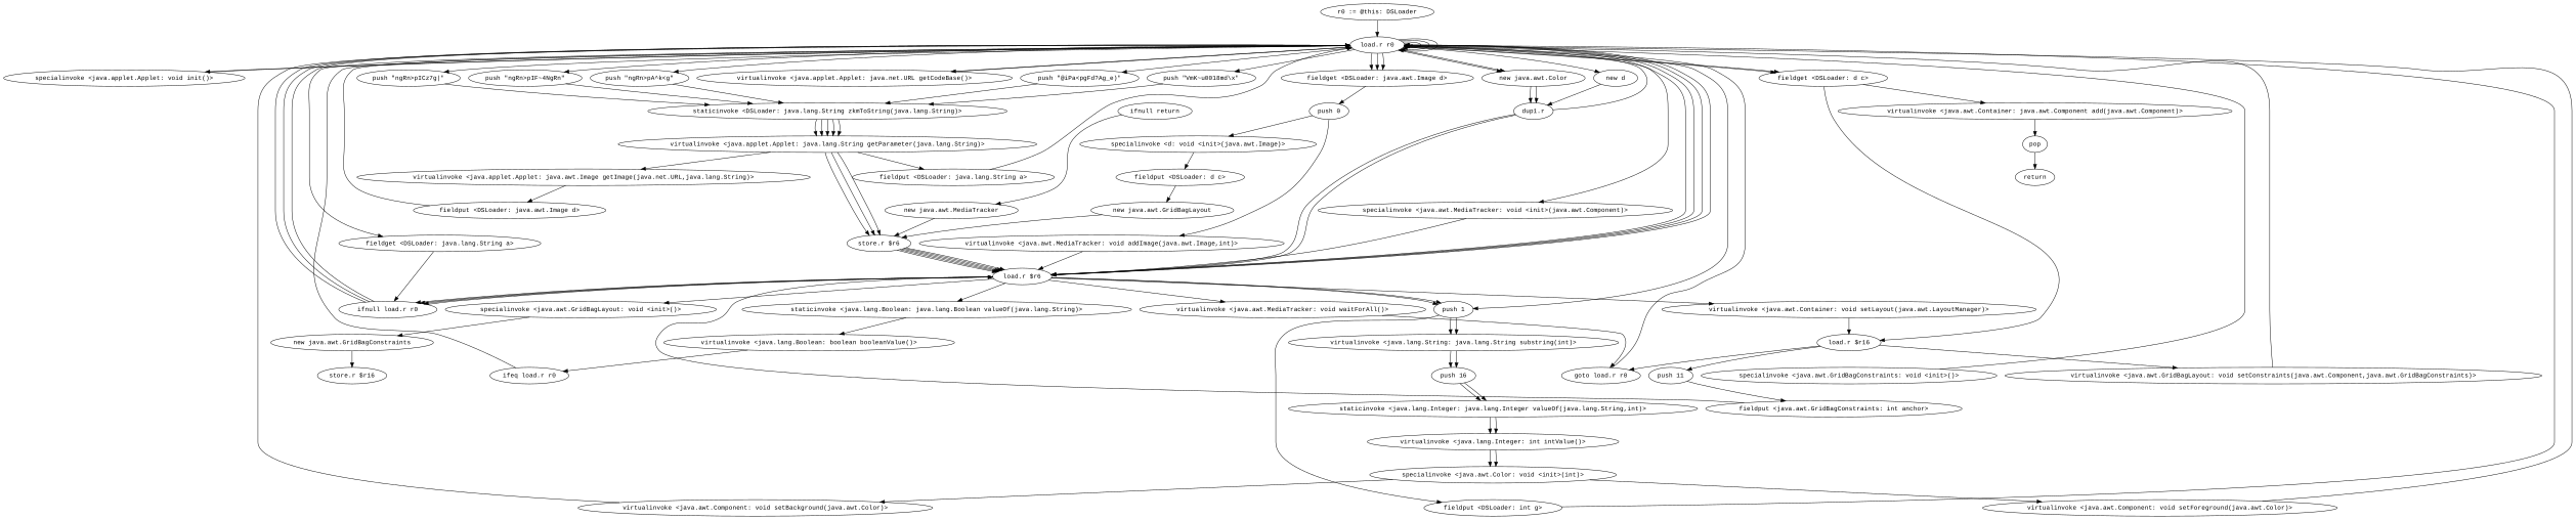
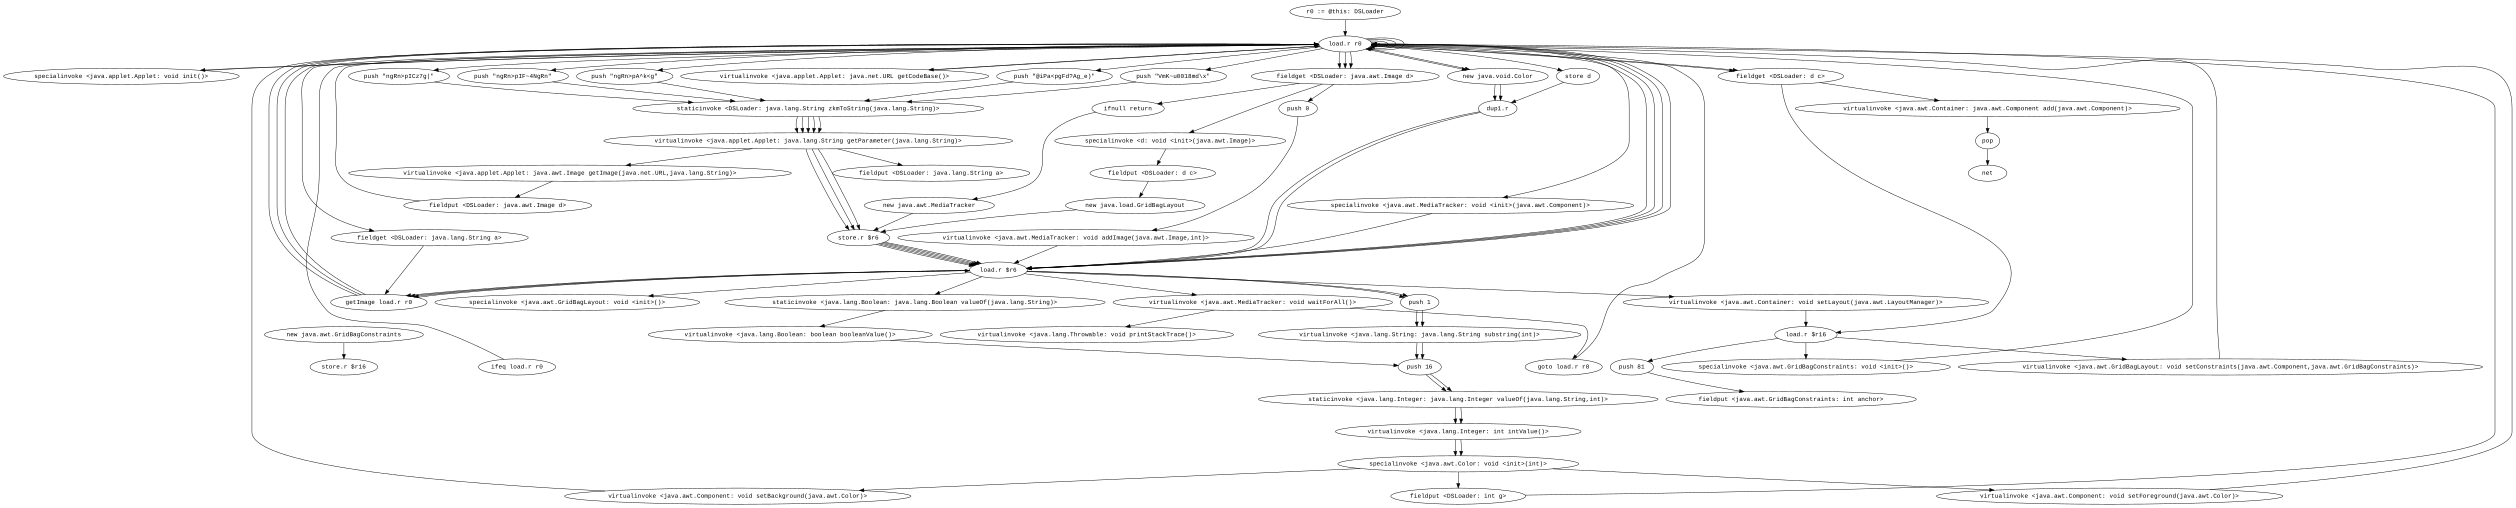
  digraph {
    fontname="Liberation Mono"
    node [fontname="Liberation Mono"]
    edge [fontname="Liberation Mono"]
    "r0 := @this: DSLoader"
    "load.r r0"
    "specialinvoke <java.applet.Applet: void init()>"
    "push \"ngRn>pICz7g|\""
    "push \"ngRn>pIF~4NgRn\""
    "load.r $r6"
    "push 1"
    "push \"@iPa<pgFd?Ag_e)\""
-   "new java.awt.Color"
+   "new java.awt.Color" [label="new java.void.Color"]
    "push \"VmK~\u0018md\\x\""
    "fieldget <DSLoader: java.lang.String a>"
    "virtualinvoke <java.applet.Applet: java.net.URL getCodeBase()>"
    "push \"ngRn>pA^k<g\""
    "fieldget <DSLoader: java.awt.Image d>"
    "specialinvoke <java.awt.MediaTracker: void <init>(java.awt.Component)>"
-   "new d"
+   "new d" [label="store d"]
    "fieldget <DSLoader: d c>"
    "staticinvoke <DSLoader: java.lang.String zkmToString(java.lang.String)>"
-   "ifnull load.r r0"
+   "ifnull load.r r0" [label="getImage load.r r0"]
    "staticinvoke <java.lang.Boolean: java.lang.Boolean valueOf(java.lang.String)>"
    "virtualinvoke <java.awt.MediaTracker: void waitForAll()>"
    "specialinvoke <java.awt.GridBagLayout: void <init>()>"
    "virtualinvoke <java.awt.Container: void setLayout(java.awt.LayoutManager)>"
    "fieldput <DSLoader: int g>"
    "virtualinvoke <java.lang.String: java.lang.String substring(int)>"
    "dup1.r"
    "ifnull return"
    "push 0"
    "specialinvoke <d: void <init>(java.awt.Image)>"
    "load.r $r16"
    "virtualinvoke <java.awt.Container: java.awt.Component add(java.awt.Component)>"
    "virtualinvoke <java.applet.Applet: java.lang.String getParameter(java.lang.String)>"
    "fieldput <DSLoader: java.lang.String a>"
    "store.r $r6"
    "virtualinvoke <java.applet.Applet: java.awt.Image getImage(java.net.URL,java.lang.String)>"
    "fieldput <DSLoader: java.awt.Image d>"
    "virtualinvoke <java.lang.Boolean: boolean booleanValue()>"
    "goto load.r r0"
+   "virtualinvoke <java.lang.Throwable: void printStackTrace()>"
    "new java.awt.GridBagConstraints"
    "ifeq load.r r0"
    "push 16"
    "staticinvoke <java.lang.Integer: java.lang.Integer valueOf(java.lang.String,int)>"
    "virtualinvoke <java.lang.Integer: int intValue()>"
    "specialinvoke <java.awt.Color: void <init>(int)>"
    "virtualinvoke <java.awt.Component: void setBackground(java.awt.Color)>"
    "virtualinvoke <java.awt.Component: void setForeground(java.awt.Color)>"
    "new java.awt.MediaTracker"
    "virtualinvoke <java.awt.MediaTracker: void addImage(java.awt.Image,int)>"
    "fieldput <DSLoader: d c>"
-   "new java.awt.GridBagLayout"
+   "new java.awt.GridBagLayout" [label="new java.load.GridBagLayout"]
    "store.r $r16"
    "specialinvoke <java.awt.GridBagConstraints: void <init>()>"
-   "push 11"
+   "push 11" [label="push 81"]
    "virtualinvoke <java.awt.GridBagLayout: void setConstraints(java.awt.Component,java.awt.GridBagConstraints)>"
    "fieldput <java.awt.GridBagConstraints: int anchor>"
    pop
-   return
+   return [label=net]
    "r0 := @this: DSLoader" -> "load.r r0"
    "load.r r0" -> "load.r r0"
    "load.r r0" -> "load.r r0"
    "load.r r0" -> "load.r r0"
    "load.r r0" -> "load.r r0"
    "load.r r0" -> "specialinvoke <java.applet.Applet: void init()>"
    "load.r r0" -> "push \"ngRn>pICz7g|\""
    "load.r r0" -> "push \"ngRn>pIF~4NgRn\""
    "load.r r0" -> "load.r $r6"
-   "load.r r0" -> "push 1"
    "load.r r0" -> "push \"@iPa<pgFd?Ag_e)\""
    "load.r r0" -> "new java.awt.Color"
    "load.r r0" -> "new java.awt.Color"
    "load.r r0" -> "push \"VmK~\u0018md\\x\""
    "load.r r0" -> "fieldget <DSLoader: java.lang.String a>"
    "load.r r0" -> "virtualinvoke <java.applet.Applet: java.net.URL getCodeBase()>"
    "load.r r0" -> "push \"ngRn>pA^k<g\""
    "load.r r0" -> "fieldget <DSLoader: java.awt.Image d>"
    "load.r r0" -> "fieldget <DSLoader: java.awt.Image d>"
    "load.r r0" -> "fieldget <DSLoader: java.awt.Image d>"
    "load.r r0" -> "specialinvoke <java.awt.MediaTracker: void <init>(java.awt.Component)>"
    "load.r r0" -> "new d"
    "load.r r0" -> "fieldget <DSLoader: d c>"
    "load.r r0" -> "fieldget <DSLoader: d c>"
    "specialinvoke <java.applet.Applet: void init()>" -> "load.r r0"
    "push \"ngRn>pICz7g|\"" -> "staticinvoke <DSLoader: java.lang.String zkmToString(java.lang.String)>"
    "push \"ngRn>pIF~4NgRn\"" -> "staticinvoke <DSLoader: java.lang.String zkmToString(java.lang.String)>"
    "load.r $r6" -> "load.r r0"
    "load.r $r6" -> "load.r r0"
    "load.r $r6" -> "load.r r0"
    "load.r $r6" -> "push 1"
    "load.r $r6" -> "push 1"
    "load.r $r6" -> "ifnull load.r r0"
    "load.r $r6" -> "ifnull load.r r0"
    "load.r $r6" -> "ifnull load.r r0"
    "load.r $r6" -> "staticinvoke <java.lang.Boolean: java.lang.Boolean valueOf(java.lang.String)>"
    "load.r $r6" -> "virtualinvoke <java.awt.MediaTracker: void waitForAll()>"
    "load.r $r6" -> "specialinvoke <java.awt.GridBagLayout: void <init>()>"
    "load.r $r6" -> "virtualinvoke <java.awt.Container: void setLayout(java.awt.LayoutManager)>"
-   "push 1" -> "fieldput <DSLoader: int g>"
+   "specialinvoke <java.awt.Color: void <init>(int)>" -> "fieldput <DSLoader: int g>"
    "push 1" -> "virtualinvoke <java.lang.String: java.lang.String substring(int)>"
    "push 1" -> "virtualinvoke <java.lang.String: java.lang.String substring(int)>"
    "push \"@iPa<pgFd?Ag_e)\"" -> "staticinvoke <DSLoader: java.lang.String zkmToString(java.lang.String)>"
    "new java.awt.Color" -> "dup1.r"
    "new java.awt.Color" -> "dup1.r"
    "push \"VmK~\u0018md\\x\"" -> "staticinvoke <DSLoader: java.lang.String zkmToString(java.lang.String)>"
    "fieldget <DSLoader: java.lang.String a>" -> "ifnull load.r r0"
    "virtualinvoke <java.applet.Applet: java.net.URL getCodeBase()>" -> "load.r r0"
    "push \"ngRn>pA^k<g\"" -> "staticinvoke <DSLoader: java.lang.String zkmToString(java.lang.String)>"
+   "fieldget <DSLoader: java.awt.Image d>" -> "ifnull return"
    "fieldget <DSLoader: java.awt.Image d>" -> "push 0"
-   "push 0" -> "specialinvoke <d: void <init>(java.awt.Image)>"
+   "fieldget <DSLoader: java.awt.Image d>" -> "specialinvoke <d: void <init>(java.awt.Image)>"
    "specialinvoke <java.awt.MediaTracker: void <init>(java.awt.Component)>" -> "load.r $r6"
    "new d" -> "dup1.r"
    "fieldget <DSLoader: d c>" -> "load.r $r16"
    "fieldget <DSLoader: d c>" -> "virtualinvoke <java.awt.Container: java.awt.Component add(java.awt.Component)>"
    "staticinvoke <DSLoader: java.lang.String zkmToString(java.lang.String)>" -> "virtualinvoke <java.applet.Applet: java.lang.String getParameter(java.lang.String)>"
    "staticinvoke <DSLoader: java.lang.String zkmToString(java.lang.String)>" -> "virtualinvoke <java.applet.Applet: java.lang.String getParameter(java.lang.String)>"
    "staticinvoke <DSLoader: java.lang.String zkmToString(java.lang.String)>" -> "virtualinvoke <java.applet.Applet: java.lang.String getParameter(java.lang.String)>"
    "staticinvoke <DSLoader: java.lang.String zkmToString(java.lang.String)>" -> "virtualinvoke <java.applet.Applet: java.lang.String getParameter(java.lang.String)>"
    "staticinvoke <DSLoader: java.lang.String zkmToString(java.lang.String)>" -> "virtualinvoke <java.applet.Applet: java.lang.String getParameter(java.lang.String)>"
    "ifnull load.r r0" -> "load.r r0"
    "ifnull load.r r0" -> "load.r r0"
    "ifnull load.r r0" -> "load.r r0"
    "ifnull load.r r0" -> "load.r $r6"
    "staticinvoke <java.lang.Boolean: java.lang.Boolean valueOf(java.lang.String)>" -> "virtualinvoke <java.lang.Boolean: boolean booleanValue()>"
    "virtualinvoke <java.awt.MediaTracker: void waitForAll()>" -> "goto load.r r0"
-   "specialinvoke <java.awt.GridBagLayout: void <init>()>" -> "new java.awt.GridBagConstraints"
+   "virtualinvoke <java.awt.MediaTracker: void waitForAll()>" -> "virtualinvoke <java.lang.Throwable: void printStackTrace()>"
    "virtualinvoke <java.awt.Container: void setLayout(java.awt.LayoutManager)>" -> "load.r $r16"
    "fieldput <DSLoader: int g>" -> "load.r r0"
    "virtualinvoke <java.lang.String: java.lang.String substring(int)>" -> "push 16"
    "virtualinvoke <java.lang.String: java.lang.String substring(int)>" -> "push 16"
-   "dup1.r" -> "load.r r0"
    "dup1.r" -> "load.r $r6"
    "dup1.r" -> "load.r $r6"
    "ifnull return" -> "new java.awt.MediaTracker"
    "push 0" -> "virtualinvoke <java.awt.MediaTracker: void addImage(java.awt.Image,int)>"
    "specialinvoke <d: void <init>(java.awt.Image)>" -> "fieldput <DSLoader: d c>"
-   "load.r $r16" -> "goto load.r r0"
+   "load.r $r16" -> "specialinvoke <java.awt.GridBagConstraints: void <init>()>"
    "load.r $r16" -> "push 11"
    "load.r $r16" -> "virtualinvoke <java.awt.GridBagLayout: void setConstraints(java.awt.Component,java.awt.GridBagConstraints)>"
    "virtualinvoke <java.awt.Container: java.awt.Component add(java.awt.Component)>" -> pop
    "virtualinvoke <java.applet.Applet: java.lang.String getParameter(java.lang.String)>" -> "fieldput <DSLoader: java.lang.String a>"
    "virtualinvoke <java.applet.Applet: java.lang.String getParameter(java.lang.String)>" -> "store.r $r6"
    "virtualinvoke <java.applet.Applet: java.lang.String getParameter(java.lang.String)>" -> "store.r $r6"
    "virtualinvoke <java.applet.Applet: java.lang.String getParameter(java.lang.String)>" -> "store.r $r6"
    "virtualinvoke <java.applet.Applet: java.lang.String getParameter(java.lang.String)>" -> "virtualinvoke <java.applet.Applet: java.awt.Image getImage(java.net.URL,java.lang.String)>"
-   "fieldput <DSLoader: java.lang.String a>" -> "load.r r0"
    "store.r $r6" -> "load.r $r6"
    "store.r $r6" -> "load.r $r6"
    "store.r $r6" -> "load.r $r6"
    "store.r $r6" -> "load.r $r6"
    "store.r $r6" -> "load.r $r6"
    "virtualinvoke <java.applet.Applet: java.awt.Image getImage(java.net.URL,java.lang.String)>" -> "fieldput <DSLoader: java.awt.Image d>"
    "fieldput <DSLoader: java.awt.Image d>" -> "load.r r0"
-   "virtualinvoke <java.lang.Boolean: boolean booleanValue()>" -> "ifeq load.r r0"
+   "virtualinvoke <java.lang.Boolean: boolean booleanValue()>" -> "push 16"
    "goto load.r r0" -> "load.r r0"
    "new java.awt.GridBagConstraints" -> "store.r $r16"
    "ifeq load.r r0" -> "load.r r0"
    "push 16" -> "staticinvoke <java.lang.Integer: java.lang.Integer valueOf(java.lang.String,int)>"
    "push 16" -> "staticinvoke <java.lang.Integer: java.lang.Integer valueOf(java.lang.String,int)>"
    "staticinvoke <java.lang.Integer: java.lang.Integer valueOf(java.lang.String,int)>" -> "virtualinvoke <java.lang.Integer: int intValue()>"
    "staticinvoke <java.lang.Integer: java.lang.Integer valueOf(java.lang.String,int)>" -> "virtualinvoke <java.lang.Integer: int intValue()>"
    "virtualinvoke <java.lang.Integer: int intValue()>" -> "specialinvoke <java.awt.Color: void <init>(int)>"
    "virtualinvoke <java.lang.Integer: int intValue()>" -> "specialinvoke <java.awt.Color: void <init>(int)>"
    "specialinvoke <java.awt.Color: void <init>(int)>" -> "virtualinvoke <java.awt.Component: void setBackground(java.awt.Color)>"
    "specialinvoke <java.awt.Color: void <init>(int)>" -> "virtualinvoke <java.awt.Component: void setForeground(java.awt.Color)>"
    "virtualinvoke <java.awt.Component: void setBackground(java.awt.Color)>" -> "load.r r0"
    "virtualinvoke <java.awt.Component: void setForeground(java.awt.Color)>" -> "load.r r0"
    "new java.awt.MediaTracker" -> "store.r $r6"
    "virtualinvoke <java.awt.MediaTracker: void addImage(java.awt.Image,int)>" -> "load.r $r6"
    "fieldput <DSLoader: d c>" -> "new java.awt.GridBagLayout"
    "new java.awt.GridBagLayout" -> "store.r $r6"
    "specialinvoke <java.awt.GridBagConstraints: void <init>()>" -> "load.r r0"
    "push 11" -> "fieldput <java.awt.GridBagConstraints: int anchor>"
    "virtualinvoke <java.awt.GridBagLayout: void setConstraints(java.awt.Component,java.awt.GridBagConstraints)>" -> "load.r r0"
-   "fieldput <java.awt.GridBagConstraints: int anchor>" -> "load.r $r6"
    pop -> return
  }
